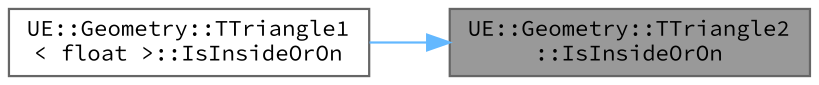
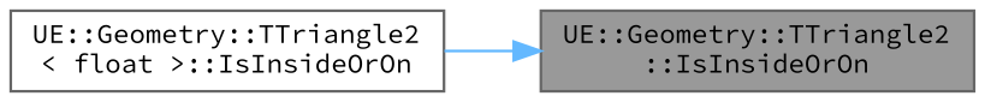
  digraph {
    rankdir=RL
    fontname="Source Code Pro"
    node [fontname="Source Code Pro" fontsize=10 shape=box style=filled]
    n1 [color=gray40 fillcolor=grey60 fontcolor=black height=0.2 label="UE::Geometry::TTriangle2\l::IsInsideOrOn" width=0.4]
-   n2 [color=grey40 fillcolor=white height=0.2 label="UE::Geometry::TTriangle1\l\< float \>::IsInsideOrOn" width=0.4]
+   n2 [color=grey40 fillcolor=white height=0.2 label="UE::Geometry::TTriangle2\l\< float \>::IsInsideOrOn" width=0.4]
    n1 -> n2 [color=steelblue1 dir=back fontname="Source Code Pro" fontsize=10 labelfontname=Helvetica labelfontsize=10 style=solid]
  }
